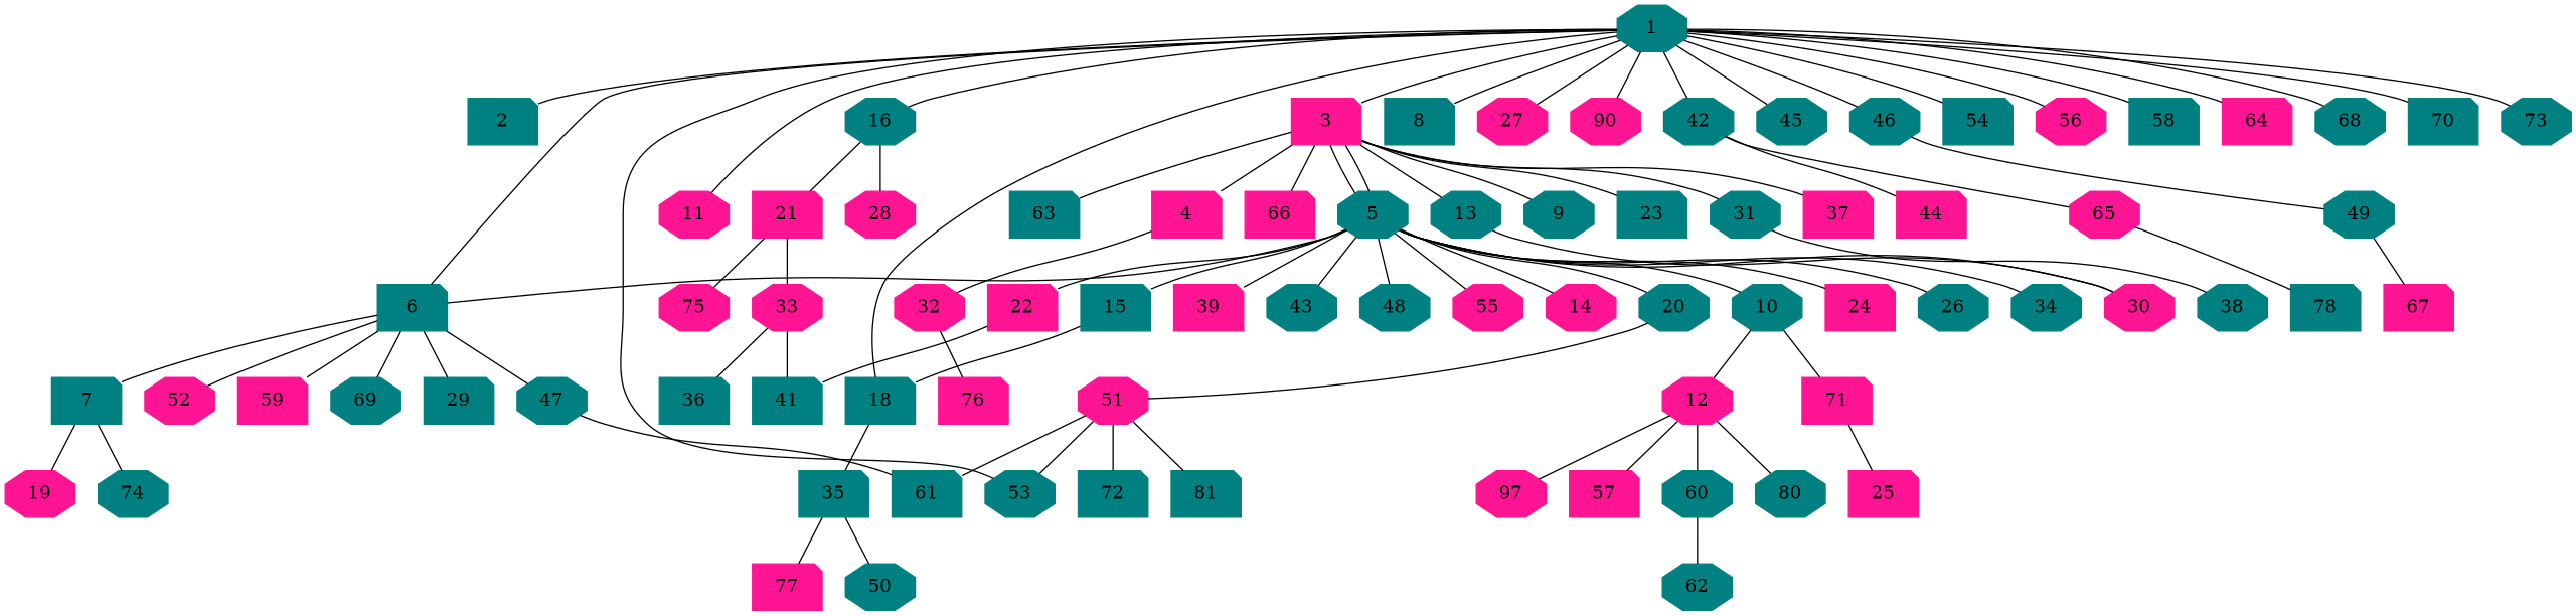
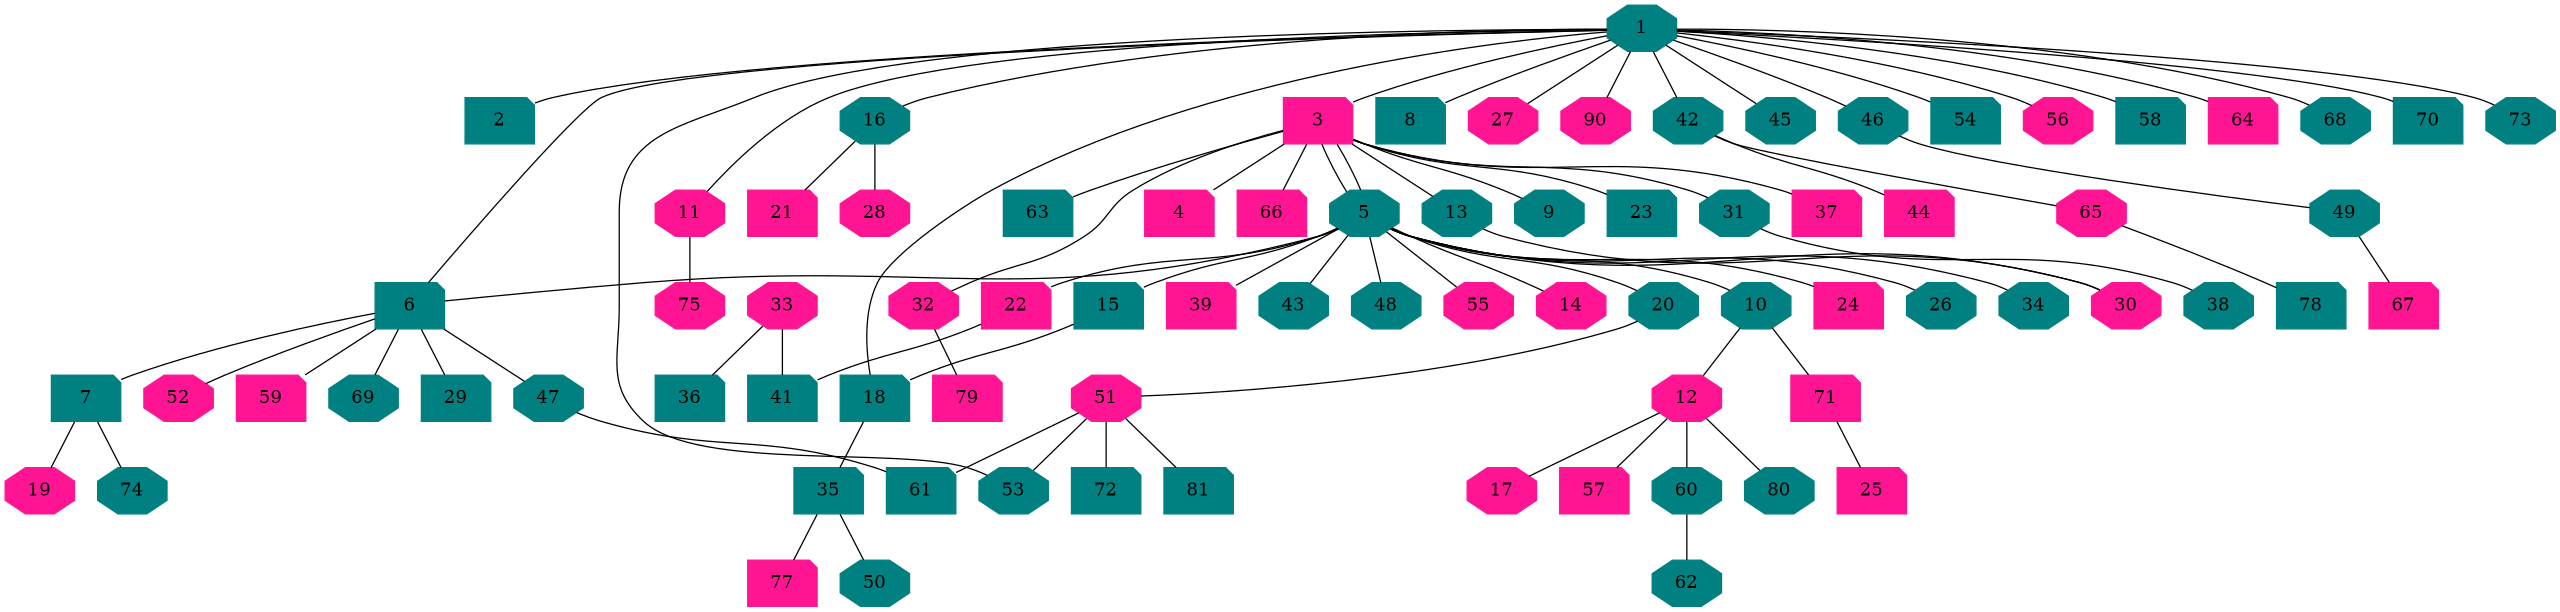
  graph {
    node [color=teal shape=octagon style=filled]
    2 [shape=note]
    1
    3 [color=deeppink shape=note]
    6 [shape=note]
    8 [shape=note]
    11 [color=deeppink]
    16
    18 [shape=note]
    27 [color=deeppink]
    n10 [color=deeppink label=90]
    42
    45
    46
    53
    54 [shape=note]
    56 [color=deeppink]
    58 [shape=note]
    64 [color=deeppink shape=note]
    68
    70 [shape=note]
    73
    4 [color=deeppink shape=note]
    5
    9
    13
    23 [shape=note]
    31
    32 [color=deeppink]
    37 [color=deeppink shape=note]
    63 [shape=note]
    66 [color=deeppink shape=note]
    7 [shape=note]
    29 [shape=note]
    47
    52 [color=deeppink]
    59 [color=deeppink shape=note]
    69
    75 [color=deeppink]
    21 [color=deeppink shape=note]
    28 [color=deeppink]
    35 [shape=note]
    44 [color=deeppink shape=note]
    65 [color=deeppink]
    49
    10
    14 [color=deeppink]
    15 [shape=note]
    20
    22 [color=deeppink shape=note]
    24 [color=deeppink shape=note]
    26
    30 [color=deeppink]
    34
    39 [color=deeppink shape=note]
    43
    48
    55 [color=deeppink]
    38
-   79 [color=deeppink shape=note label=76]
+   79 [color=deeppink shape=note]
    12 [color=deeppink]
    71 [color=deeppink shape=note]
    51 [color=deeppink]
    41 [shape=note]
    19 [color=deeppink]
    74
    61 [shape=note]
-   17 [color=deeppink label=97]
+   17 [color=deeppink]
    57 [color=deeppink shape=note]
    60
    80
    25 [color=deeppink shape=note]
    62
    33 [color=deeppink]
    50
    77 [color=deeppink shape=note]
    72 [shape=note]
    81 [shape=note]
    36 [shape=note]
    78 [shape=note]
    67 [color=deeppink shape=note]
    1 -- 2
    1 -- 3
    1 -- 6
    1 -- 8
    1 -- 11
    1 -- 16
    1 -- 18
    1 -- 27
    1 -- n10
    1 -- 42
    1 -- 45
    1 -- 46
    1 -- 53
    1 -- 54
    1 -- 56
    1 -- 58
    1 -- 64
    1 -- 68
    1 -- 70
    1 -- 73
    3 -- 4
    3 -- 5
    3 -- 5
    3 -- 9
    3 -- 13
    3 -- 23
    3 -- 31
-   4 -- 32
+   3 -- 32
    3 -- 37
    3 -- 63
    3 -- 66
    6 -- 7
    6 -- 29
    6 -- 47
    6 -- 52
    6 -- 59
    6 -- 69
-   21 -- 75
+   11 -- 75
    16 -- 21
    16 -- 28
    18 -- 35
    42 -- 44
    42 -- 65
    46 -- 49
    5 -- 6
    5 -- 10
    5 -- 14
    5 -- 15
    5 -- 20
    5 -- 22
    5 -- 24
    5 -- 26
    5 -- 30
    5 -- 34
    5 -- 39
    5 -- 43
    5 -- 48
    5 -- 55
    13 -- 30
    31 -- 38
    32 -- 79
    7 -- 19
    7 -- 74
    47 -- 61
-   21 -- 33
    35 -- 50
    35 -- 77
    65 -- 78
    49 -- 67
    10 -- 12
    10 -- 71
    15 -- 18
    20 -- 51
    22 -- 41
    12 -- 17
    12 -- 57
    12 -- 60
    12 -- 80
    71 -- 25
    51 -- 53
    51 -- 61
    51 -- 72
    51 -- 81
    60 -- 62
    33 -- 41
    33 -- 36
  }
